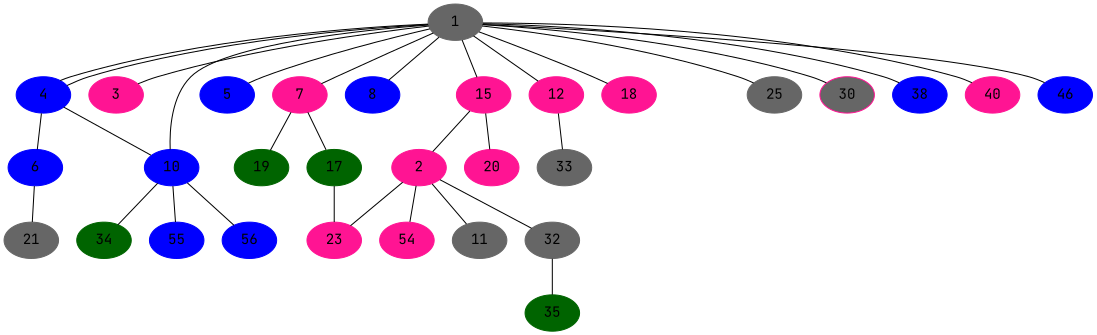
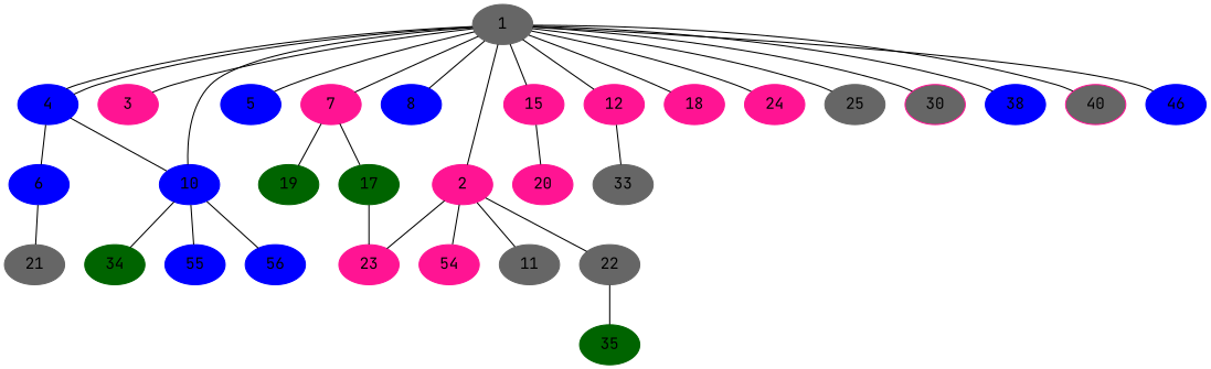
  graph {
    fontname="JetBrains Mono"
    node [color=deeppink fontname="JetBrains Mono" style=filled]
    edge [fontname="JetBrains Mono"]
    1 [color=gray40]
    2
    3
    4 [color=blue super="+26+43+16"]
    5 [color=blue]
    7 [super="+9"]
    8 [color=blue super="+61+41"]
    10 [color=blue super="+28"]
    12 [super="+27+14"]
    15 [super="+47+59"]
    18
+   24
    n13 [color=gray40 label=25 super="+62+44"]
    30 [fillcolor=gray40]
    38 [color=blue]
-   40
+   40 [fillcolor=gray40]
    46 [color=blue]
    11 [color=gray40 super="+13+25+60"]
    23 [super="+36+37"]
-   32 [color=gray40]
+   32 [color=gray40 label=22]
    54
    6 [color=blue super="+31+58"]
    17 [color=darkgreen super="+22"]
    19 [color=darkgreen]
    34 [color=darkgreen]
    55 [color=blue]
    56 [color=blue]
    33 [color=gray40]
    20 [super="+39"]
    35 [color=darkgreen]
    21 [color=gray40]
-   15 -- 2
+   1 -- 2
    1 -- 3
    1 -- 4
    1 -- 4
    1 -- 5
    1 -- 7 [weight=2]
    1 -- 8
    1 -- 10
    1 -- 12
    1 -- 15
    1 -- 18
+   1 -- 24
    1 -- n13
    1 -- 30
    1 -- 38
    1 -- 40
    1 -- 46
    2 -- 11
    2 -- 23
    2 -- 32
    2 -- 54
    4 -- 10
    4 -- 6
    7 -- 17
    7 -- 19
    10 -- 34
    10 -- 55
    10 -- 56
    12 -- 33
    15 -- 20
    32 -- 35
    6 -- 21
    17 -- 23
  }
